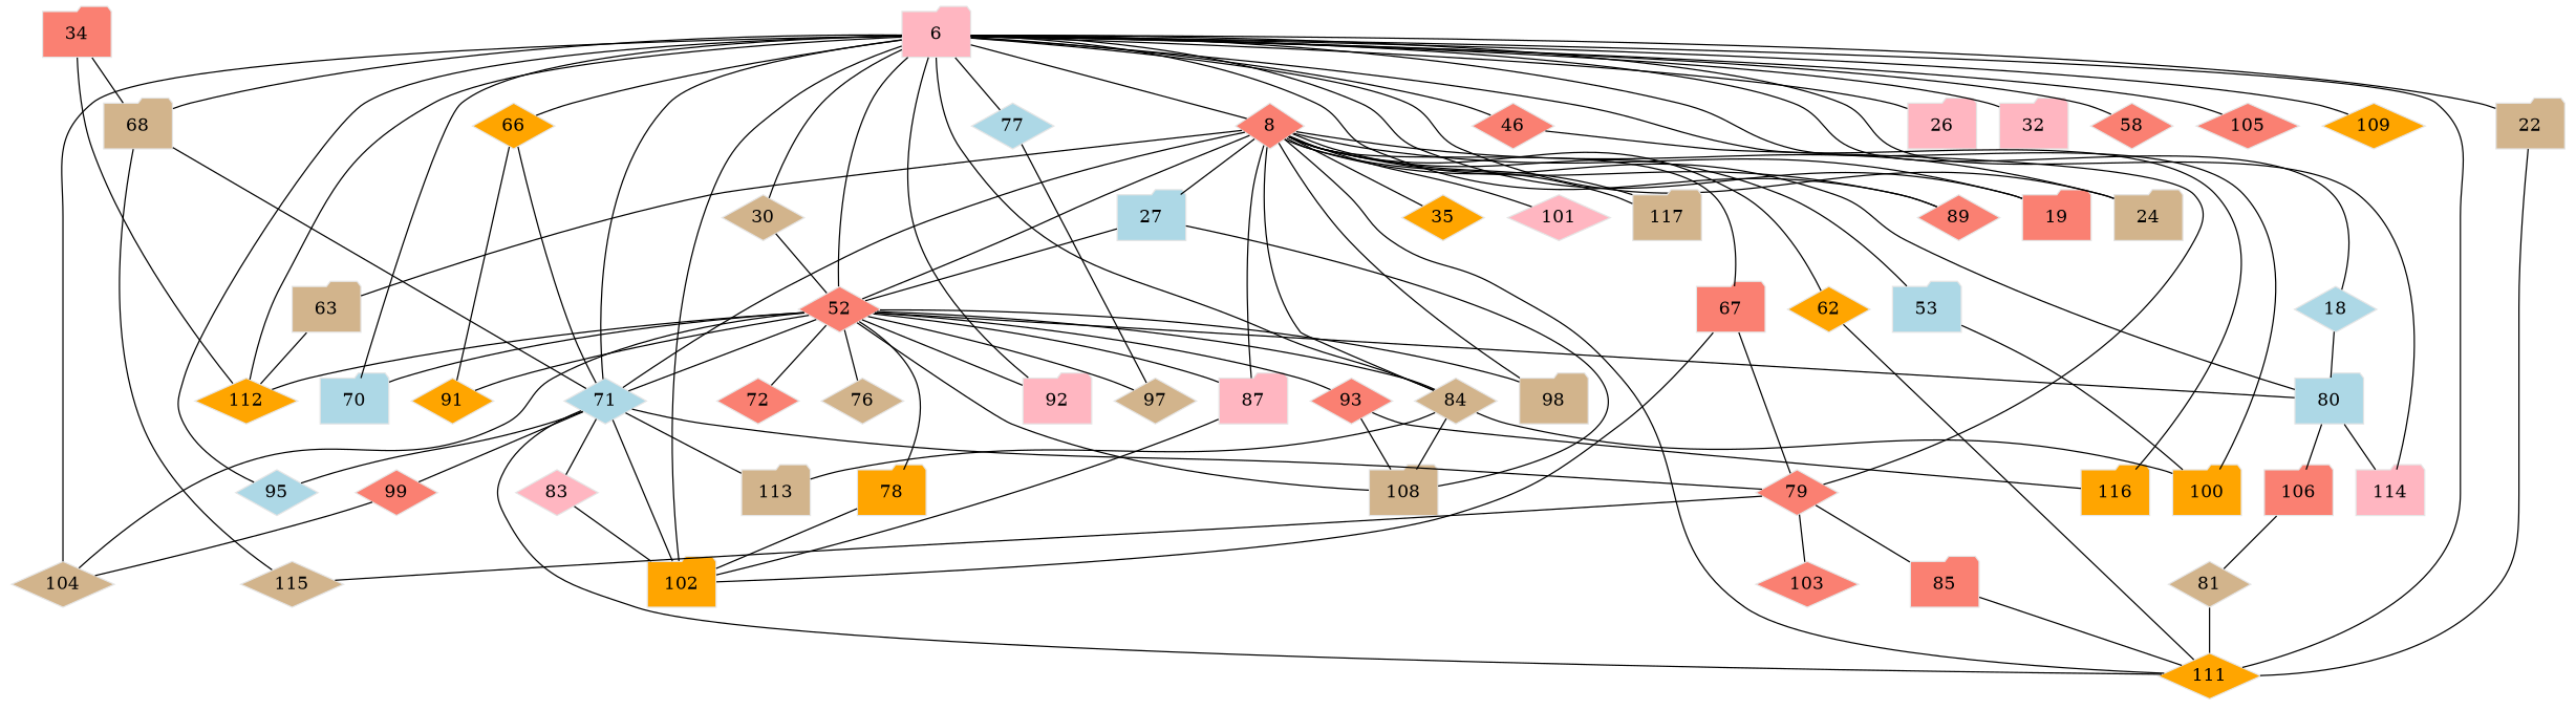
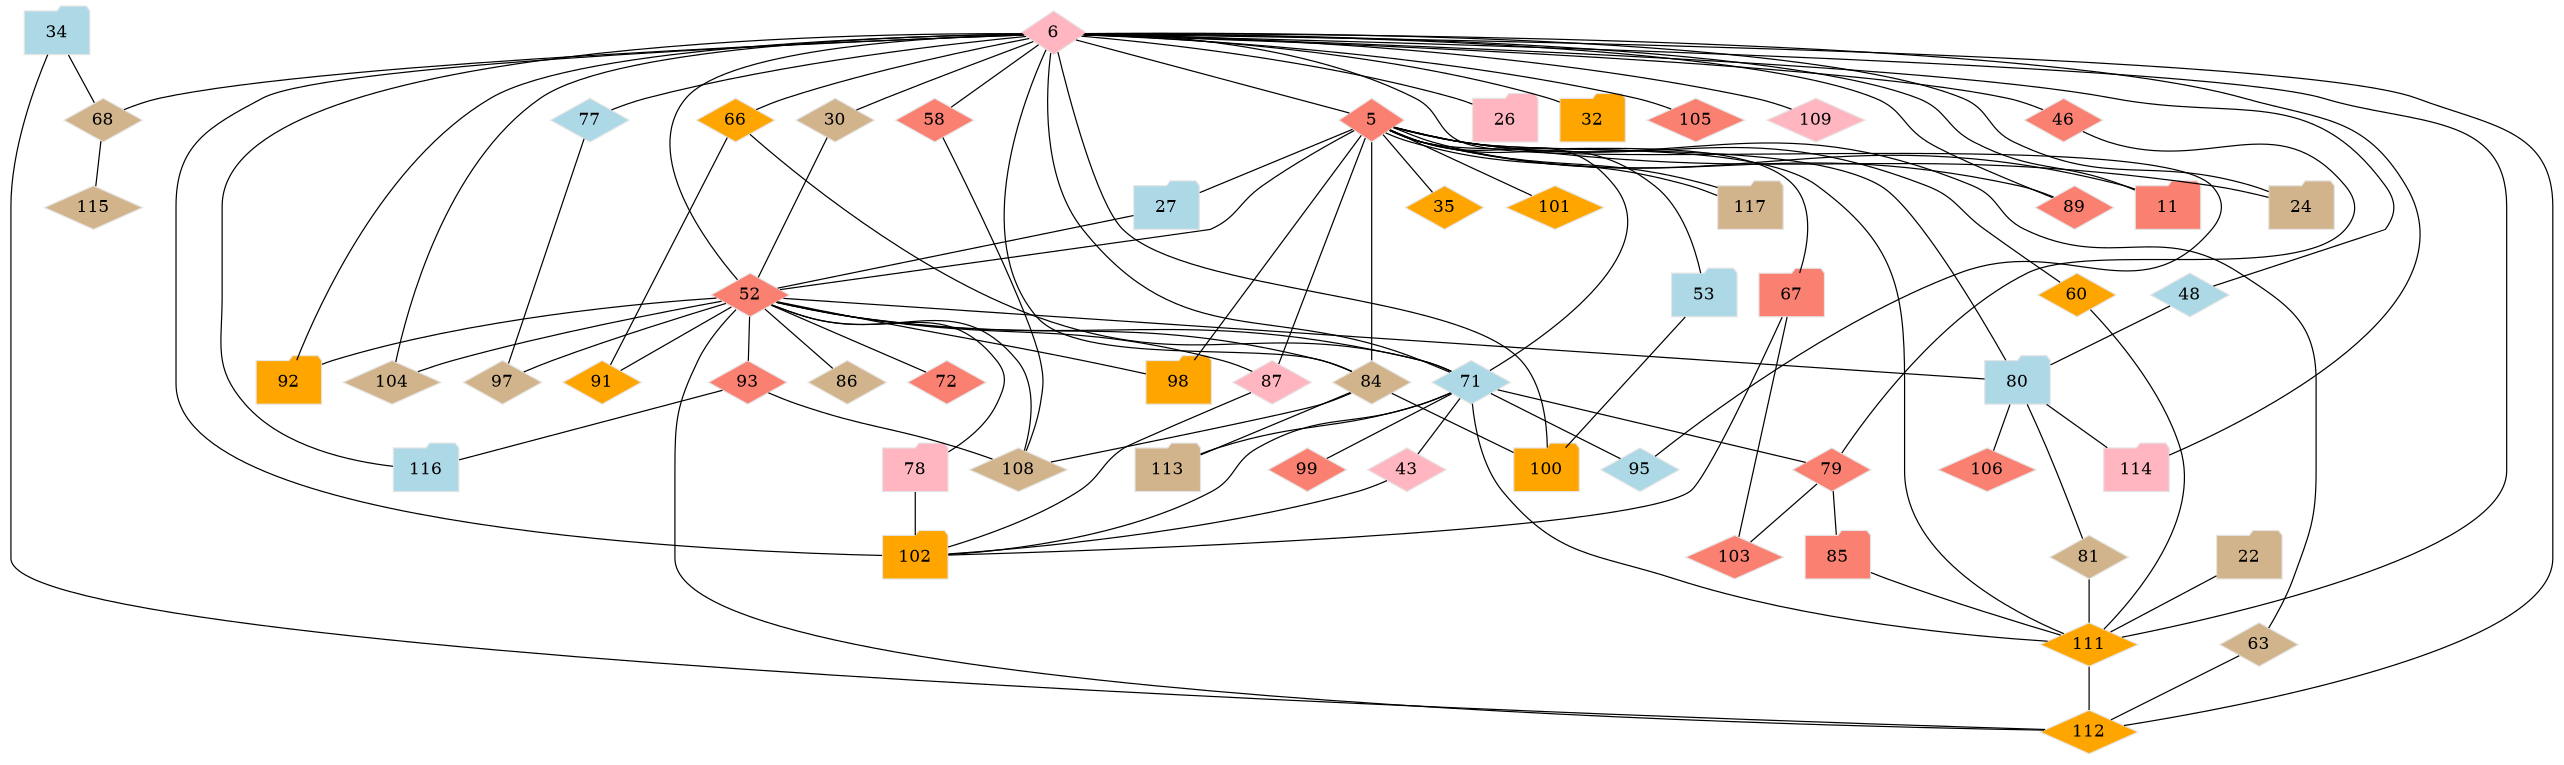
  graph {
    node [color=gray90 fillcolor=salmon shape=diamond style=filled]
-   6 [fillcolor=lightpink shape=folder super="+2+5"]
-   8 [super="+1"]
-   11 [shape=folder label=19]
+   6 [fillcolor=lightpink super="+2+5"]
+   8 [super="+1" label=5]
+   11 [shape=folder]
    22 [fillcolor=tan shape=folder]
    24 [fillcolor=tan shape=folder]
    26 [fillcolor=lightpink shape=folder]
    30 [fillcolor=tan]
-   32 [fillcolor=lightpink shape=folder]
+   32 [fillcolor=orange shape=folder]
    46
-   48 [fillcolor=lightblue label=18]
+   48 [fillcolor=lightblue]
    52 [super="+44+10"]
    58
    66 [fillcolor=orange super="+61+33"]
-   68 [fillcolor=tan shape=folder super="+56+31"]
-   70 [fillcolor=lightblue shape=folder]
+   68 [fillcolor=tan super="+56+31"]
    71 [fillcolor=lightblue super="+55+59+9"]
    77 [fillcolor=lightblue]
    84 [fillcolor=tan super="+64+51"]
    89
-   92 [fillcolor=lightpink shape=folder]
+   92 [fillcolor=orange shape=folder]
    95 [fillcolor=lightblue super="+90"]
    100 [fillcolor=orange shape=folder super="+38"]
    102 [fillcolor=orange shape=folder super="+25+39+47"]
    104 [fillcolor=tan super="+57+12"]
    105
-   109 [fillcolor=orange]
+   109 [fillcolor=lightpink]
    111 [fillcolor=orange super="+50+45+28+73+19+110+94"]
    112 [fillcolor=orange super="+16+88"]
    114 [fillcolor=lightpink shape=folder]
-   116 [fillcolor=orange shape=folder]
+   116 [fillcolor=lightblue shape=folder]
    27 [fillcolor=lightblue shape=folder]
    35 [fillcolor=orange]
    53 [fillcolor=lightblue shape=folder]
-   62 [fillcolor=orange super="+29"]
-   63 [fillcolor=tan shape=folder]
+   62 [fillcolor=orange super="+29" label=60]
+   63 [fillcolor=tan]
    67 [shape=folder super="+54"]
    80 [fillcolor=lightblue shape=folder super="+18+74"]
-   87 [fillcolor=lightpink shape=folder super="+82"]
-   98 [fillcolor=tan shape=folder]
-   101 [fillcolor=lightpink]
+   87 [fillcolor=lightpink super="+82"]
+   98 [fillcolor=orange shape=folder]
+   101 [fillcolor=orange]
    117 [fillcolor=tan shape=folder]
    79 [super="+60"]
    72
-   78 [fillcolor=orange shape=folder]
-   86 [fillcolor=tan label=76]
+   78 [fillcolor=lightpink shape=folder]
+   86 [fillcolor=tan]
    91 [fillcolor=orange]
    93 [super="+36"]
    97 [fillcolor=tan]
-   108 [fillcolor=tan shape=folder super="+96+107"]
+   108 [fillcolor=tan super="+96+107"]
    115 [fillcolor=tan]
-   83 [fillcolor=lightpink]
+   83 [fillcolor=lightpink label=43]
    99
    113 [fillcolor=tan shape=folder]
    103
    81 [fillcolor=tan]
-   106 [shape=folder]
-   34 [shape=folder]
+   106
+   34 [fillcolor=lightblue shape=folder]
    85 [shape=folder]
    6 -- 8 [weight=8]
    6 -- 11
-   6 -- 22 [weight=2]
    6 -- 24
    6 -- 26 [weight=2]
    6 -- 30
    6 -- 32 [weight=2]
    6 -- 46 [weight=2]
    6 -- 48
    6 -- 52 [weight=9]
    6 -- 58 [weight=2]
    6 -- 66 [weight=3]
    6 -- 68 [weight=3]
-   6 -- 70
    6 -- 71 [weight=10]
    6 -- 77 [weight=2]
    6 -- 84 [weight=2]
    6 -- 89
    6 -- 92
    6 -- 95
    6 -- 100 [weight=2]
    6 -- 102 [weight=4]
    6 -- 104 [weight=3]
    6 -- 105
    6 -- 109 [weight=2]
    6 -- 111 [weight=7]
    6 -- 112 [weight=3]
    6 -- 114
    6 -- 116
    8 -- 11
    8 -- 24
    8 -- 52 [weight=5]
    8 -- 71 [weight=6]
    8 -- 84 [weight=5]
    8 -- 89
    8 -- 111 [weight=3]
    8 -- 27
    8 -- 35 [weight=2]
    8 -- 53
    8 -- 62
    8 -- 63
    8 -- 67 [weight=2]
    8 -- 80 [weight=2]
    8 -- 87
    8 -- 98
    8 -- 101 [weight=2]
    8 -- 117
    8 -- 117
    22 -- 111
    30 -- 52
    46 -- 79
    48 -- 80
-   52 -- 70
    52 -- 71 [weight=5]
    52 -- 84
    52 -- 92
    52 -- 104
    52 -- 112 [weight=3]
    52 -- 80 [weight=2]
    52 -- 87
    52 -- 98
    52 -- 72 [weight=2]
    52 -- 78
    52 -- 86 [weight=2]
    52 -- 91
    52 -- 93 [weight=3]
    52 -- 97
    52 -- 108
-   27 -- 108
+   58 -- 108
    66 -- 71
    66 -- 91
-   68 -- 71
    68 -- 115
    71 -- 95
    71 -- 102
    71 -- 111 [weight=4]
    71 -- 79 [weight=2]
    71 -- 83
    71 -- 99
    71 -- 113
    77 -- 97
    84 -- 100
    84 -- 108
    84 -- 113
+   111 -- 112
    27 -- 52
    53 -- 100
    62 -- 111
    63 -- 112
    67 -- 102
-   67 -- 79
+   67 -- 103
    80 -- 114
-   106 -- 81
+   80 -- 81
    80 -- 106
    87 -- 102
-   79 -- 115
    79 -- 103
    79 -- 85
    78 -- 102
    93 -- 116
    93 -- 108
    83 -- 102
-   99 -- 104
    81 -- 111 [weight=2]
    34 -- 68
    34 -- 112
    85 -- 111
  }
